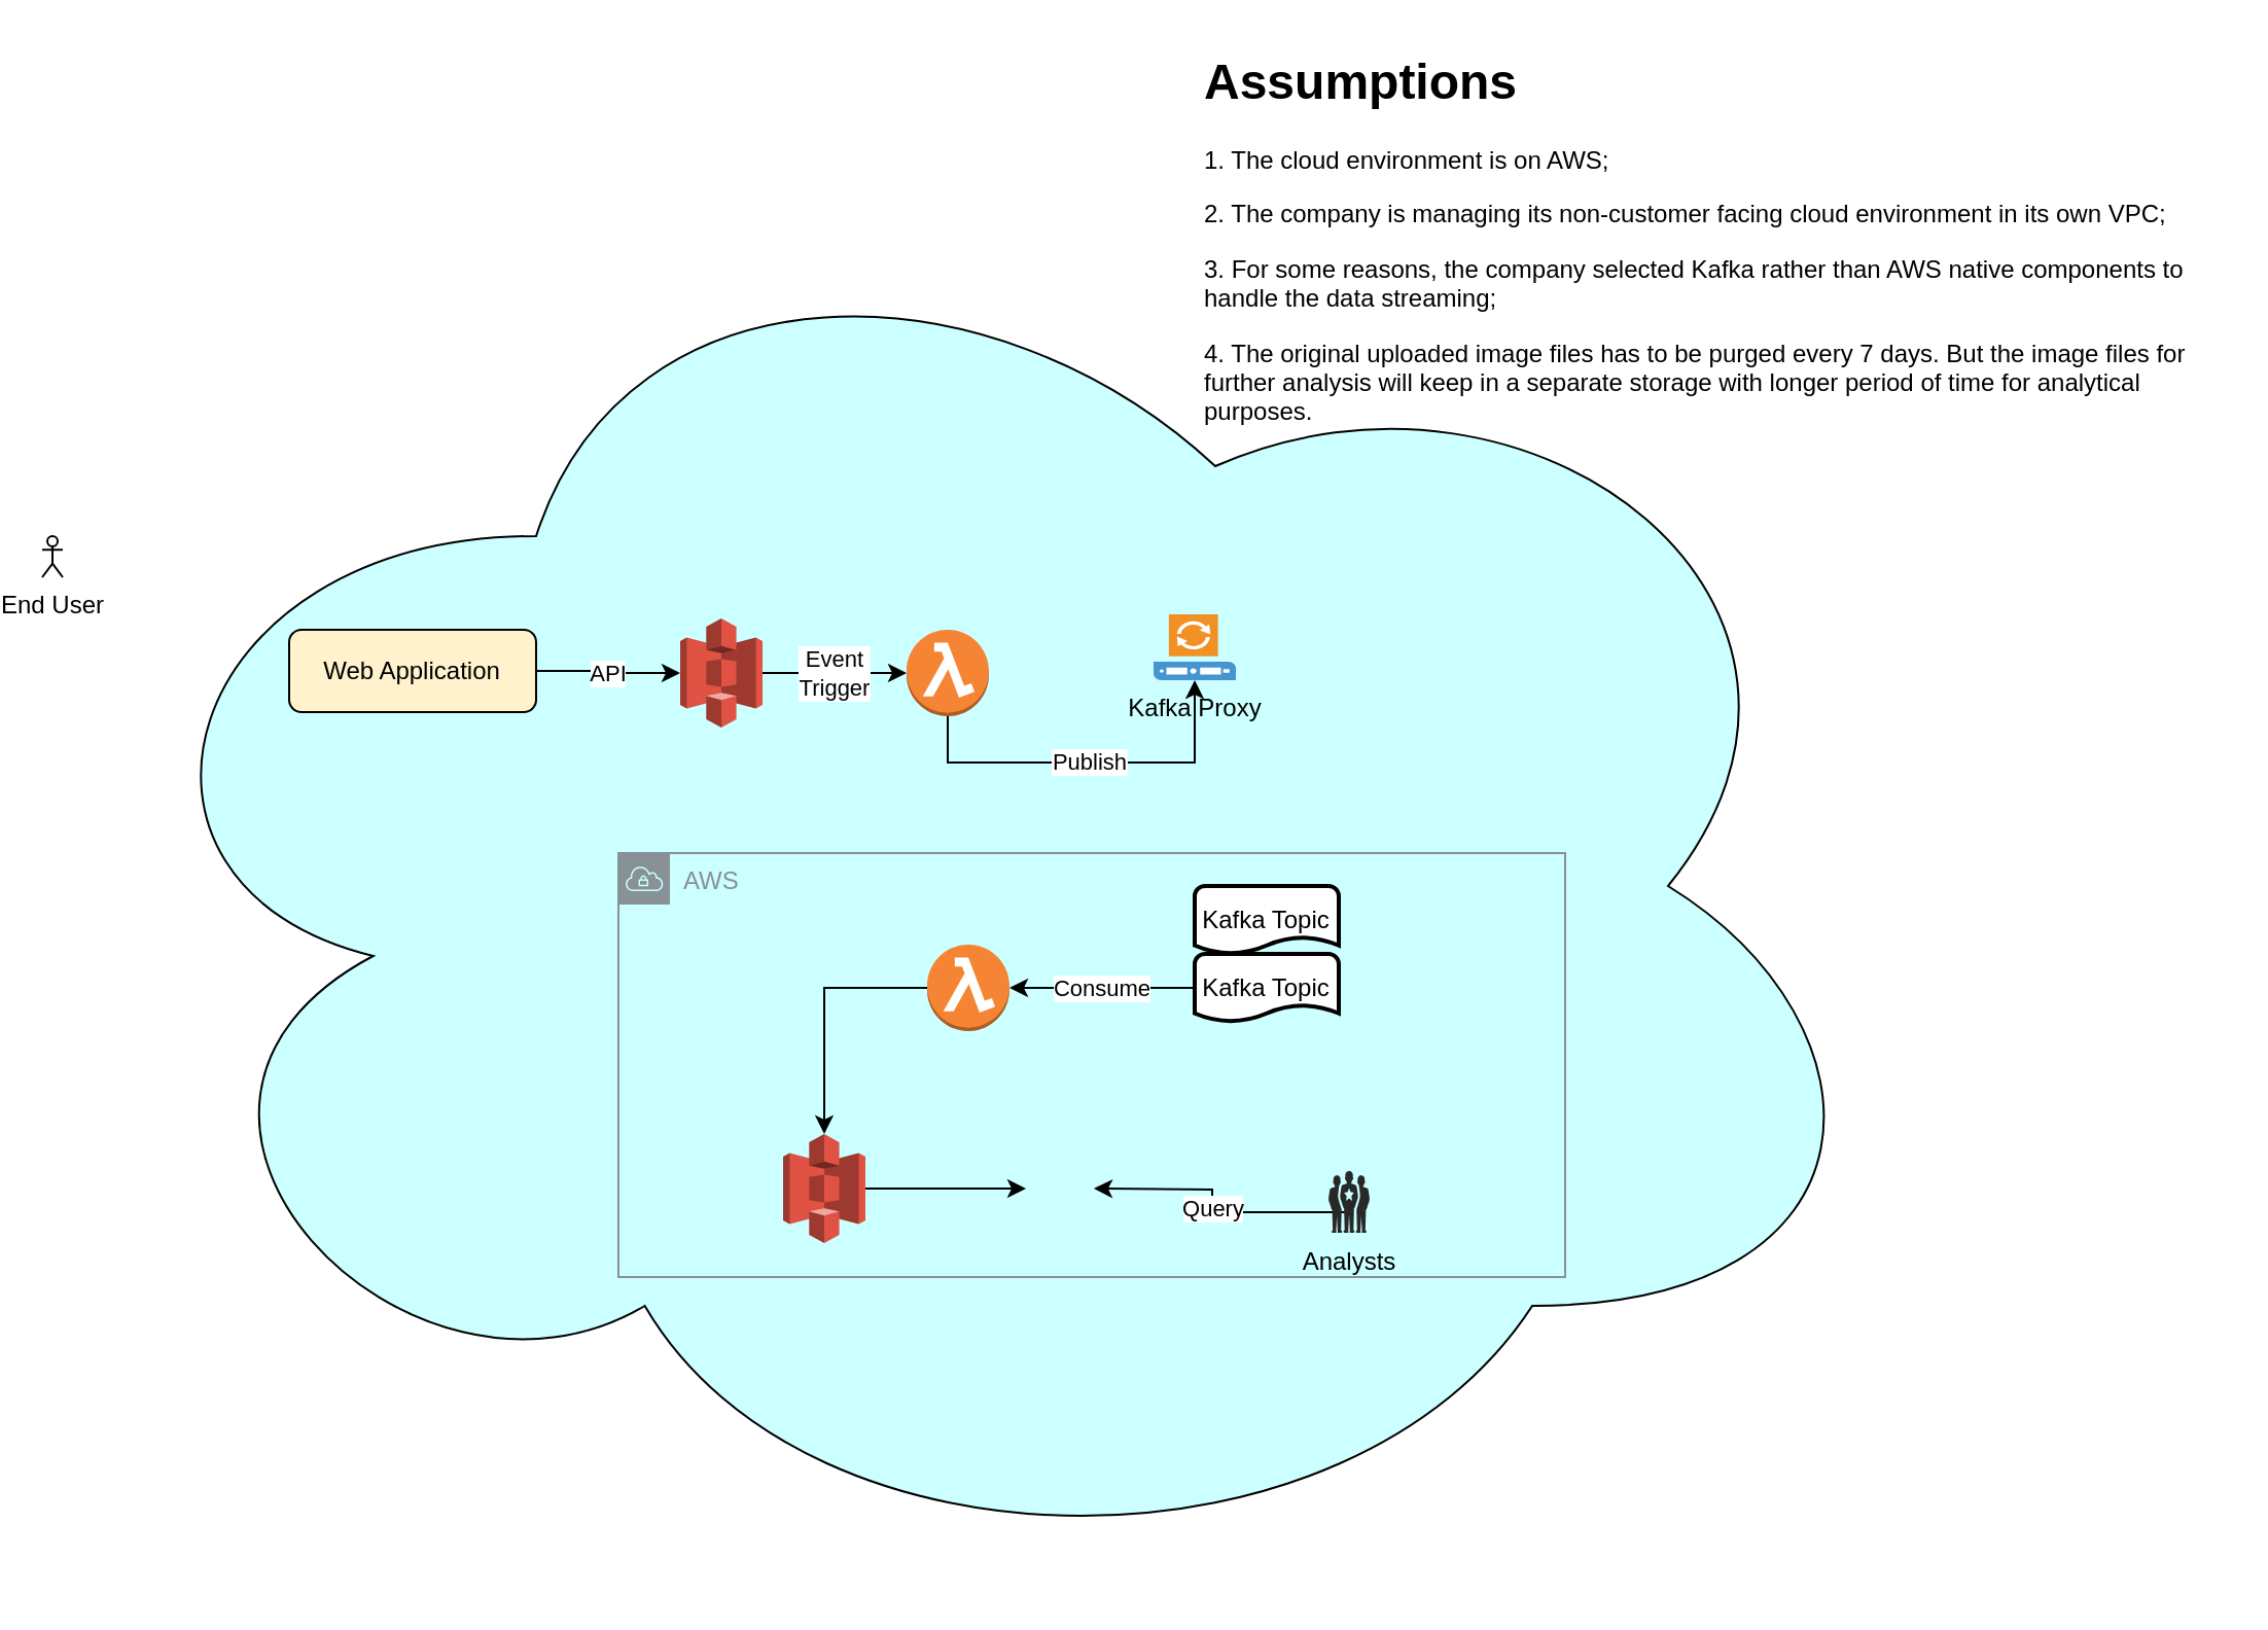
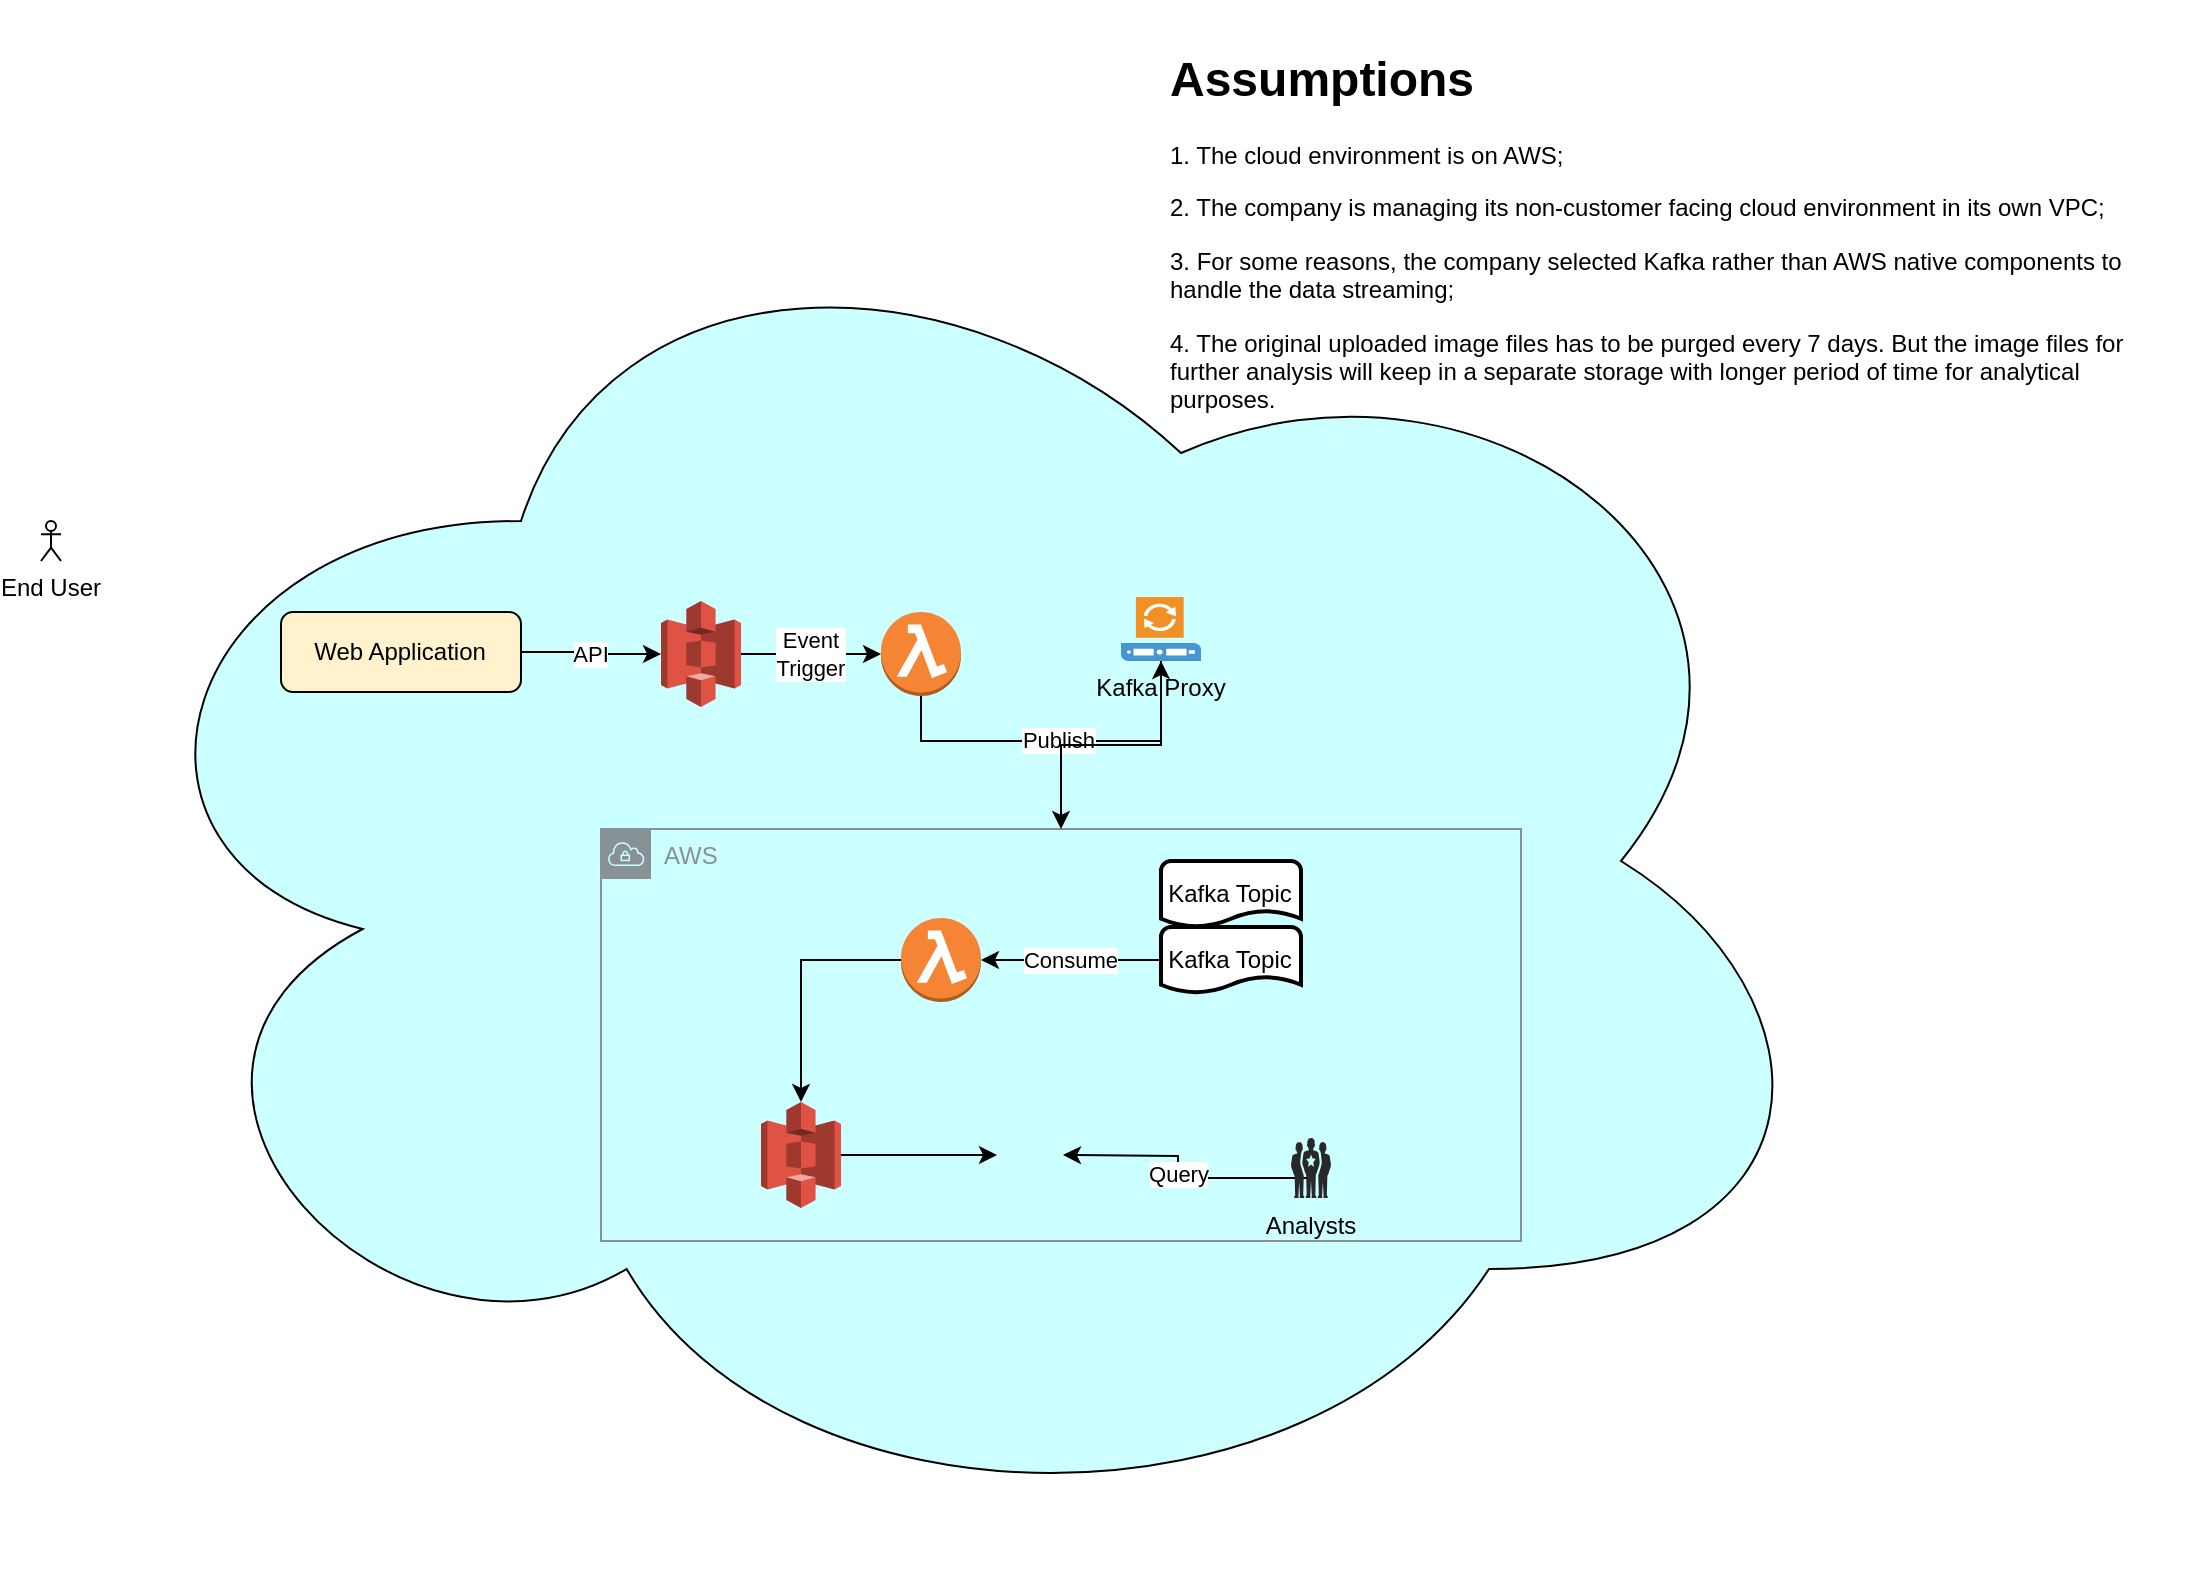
  <mxCell id="0" />
  <mxCell id="1" parent="0" />
  <mxCell id="2" value="" style="ellipse;shape=cloud;whiteSpace=wrap;html=1;fillColor=#CCFFFF;" parent="1" vertex="1"><mxGeometry x="40" y="90" width="880" height="680" as="geometry" /></mxCell>
  <mxCell id="3" value="AWS" style="sketch=0;outlineConnect=0;gradientColor=none;html=1;whiteSpace=wrap;fontSize=12;fontStyle=0;shape=mxgraph.aws4.group;grIcon=mxgraph.aws4.group_vpc;strokeColor=#879196;fillColor=none;verticalAlign=top;align=left;spacingLeft=30;fontColor=#879196;dashed=0;" parent="1" vertex="1"><mxGeometry x="300" y="414" width="460" height="206" as="geometry" /></mxCell>
  <mxCell id="4" value="API" style="edgeStyle=orthogonalEdgeStyle;rounded=0;orthogonalLoop=1;jettySize=auto;html=1;" parent="1" source="5" target="9" edge="1"><mxGeometry relative="1" as="geometry" /></mxCell>
  <mxCell id="5" value="Web Application" style="rounded=1;whiteSpace=wrap;html=1;fontSize=12;glass=0;strokeWidth=1;shadow=0;fillColor=#fff2cc;" parent="1" vertex="1"><mxGeometry x="140" y="305.5" width="120" height="40" as="geometry" /></mxCell>
  <mxCell id="6" value="End User" style="shape=umlActor;verticalLabelPosition=bottom;verticalAlign=top;html=1;outlineConnect=0;" parent="1" vertex="1"><mxGeometry x="20" y="260" width="10" height="20" as="geometry" /></mxCell>
  <mxCell id="7" value="&lt;h1&gt;Assumptions&lt;/h1&gt;&lt;p&gt;1. The cloud environment is on AWS;&lt;/p&gt;&lt;p&gt;2. The company is managing its non-customer facing cloud environment in its own VPC;&lt;/p&gt;&lt;p&gt;3. For some reasons, the company selected Kafka rather than AWS native components to handle the data streaming;&lt;/p&gt;&lt;p&gt;4. The original uploaded image files has to be purged every 7 days. But the image files for further analysis will keep in a separate storage with longer period of time for analytical purposes.&lt;/p&gt;" style="text;html=1;strokeColor=none;fillColor=none;spacing=5;spacingTop=-20;whiteSpace=wrap;overflow=hidden;rounded=0;" parent="1" vertex="1"><mxGeometry x="580" y="20" width="500" height="230" as="geometry" /></mxCell>
  <mxCell id="8" value="Event&lt;br&gt;Trigger" style="edgeStyle=orthogonalEdgeStyle;rounded=0;orthogonalLoop=1;jettySize=auto;html=1;" parent="1" source="9" target="11" edge="1"><mxGeometry relative="1" as="geometry" /></mxCell>
  <mxCell id="9" value="" style="outlineConnect=0;dashed=0;verticalLabelPosition=bottom;verticalAlign=top;align=center;html=1;shape=mxgraph.aws3.s3;fillColor=#E05243;gradientColor=none;" parent="1" vertex="1"><mxGeometry x="330" y="300" width="40" height="53" as="geometry" /></mxCell>
  <mxCell id="10" value="Publish" style="edgeStyle=orthogonalEdgeStyle;rounded=0;orthogonalLoop=1;jettySize=auto;html=1;" parent="1" source="11" target="20" edge="1"><mxGeometry relative="1" as="geometry"><Array as="points"><mxPoint x="460" y="370" /></Array></mxGeometry></mxCell>
  <mxCell id="11" value="" style="outlineConnect=0;dashed=0;verticalLabelPosition=bottom;verticalAlign=top;align=center;html=1;shape=mxgraph.aws3.lambda_function;fillColor=#F58534;gradientColor=none;" parent="1" vertex="1"><mxGeometry x="440" y="305.5" width="40" height="42" as="geometry" /></mxCell>
  <mxCell id="12" value="Kafka Topic" style="strokeWidth=2;html=1;shape=mxgraph.flowchart.document2;whiteSpace=wrap;size=0.25;" parent="1" vertex="1"><mxGeometry x="580" y="430" width="70" height="33" as="geometry" /></mxCell>
  <mxCell id="13" style="edgeStyle=orthogonalEdgeStyle;rounded=0;orthogonalLoop=1;jettySize=auto;html=1;entryX=0.5;entryY=0;entryDx=0;entryDy=0;entryPerimeter=0;exitX=0;exitY=0.5;exitDx=0;exitDy=0;exitPerimeter=0;" parent="1" source="14" target="18" edge="1"><mxGeometry relative="1" as="geometry"><Array as="points"><mxPoint x="400" y="480" /></Array></mxGeometry></mxCell>
  <mxCell id="14" value="" style="outlineConnect=0;dashed=0;verticalLabelPosition=bottom;verticalAlign=top;align=center;html=1;shape=mxgraph.aws3.lambda_function;fillColor=#F58534;gradientColor=none;" parent="1" vertex="1"><mxGeometry x="450" y="458.5" width="40" height="42" as="geometry" /></mxCell>
  <mxCell id="15" value="Consume" style="edgeStyle=orthogonalEdgeStyle;rounded=0;orthogonalLoop=1;jettySize=auto;html=1;entryX=1;entryY=0.5;entryDx=0;entryDy=0;entryPerimeter=0;exitX=0;exitY=0.5;exitDx=0;exitDy=0;exitPerimeter=0;" parent="1" source="16" target="14" edge="1"><mxGeometry relative="1" as="geometry"><Array as="points"><mxPoint x="490" y="480" /></Array></mxGeometry></mxCell>
  <mxCell id="16" value="Kafka Topic" style="strokeWidth=2;html=1;shape=mxgraph.flowchart.document2;whiteSpace=wrap;size=0.25;" parent="1" vertex="1"><mxGeometry x="580" y="463" width="70" height="33" as="geometry" /></mxCell>
  <mxCell id="17" style="edgeStyle=orthogonalEdgeStyle;rounded=0;orthogonalLoop=1;jettySize=auto;html=1;entryX=0;entryY=0.5;entryDx=0;entryDy=0;entryPerimeter=0;" parent="1" source="18" edge="1"><mxGeometry relative="1" as="geometry"><mxPoint x="498" y="577" as="targetPoint" /></mxGeometry></mxCell>
  <mxCell id="18" value="" style="outlineConnect=0;dashed=0;verticalLabelPosition=bottom;verticalAlign=top;align=center;html=1;shape=mxgraph.aws3.s3;fillColor=#E05243;gradientColor=none;" parent="1" vertex="1"><mxGeometry x="380" y="550.5" width="40" height="53" as="geometry" /></mxCell>
+ <mxCell id="19" style="edgeStyle=orthogonalEdgeStyle;rounded=0;orthogonalLoop=1;jettySize=auto;html=1;" parent="1" source="20" target="3" edge="1"><mxGeometry relative="1" as="geometry" /></mxCell>
  <mxCell id="20" value="Kafka Proxy" style="shadow=0;dashed=0;html=1;strokeColor=none;fillColor=#4495D1;labelPosition=center;verticalLabelPosition=bottom;verticalAlign=top;align=center;outlineConnect=0;shape=mxgraph.veeam.proxy_server;" parent="1" vertex="1"><mxGeometry x="560" y="298" width="40" height="32" as="geometry" /></mxCell>
  <mxCell id="21" value="Query" style="edgeStyle=orthogonalEdgeStyle;rounded=0;orthogonalLoop=1;jettySize=auto;html=1;exitX=0.5;exitY=0.667;exitDx=0;exitDy=0;exitPerimeter=0;" parent="1" source="22" edge="1"><mxGeometry relative="1" as="geometry"><mxPoint x="531" y="577" as="targetPoint" /></mxGeometry></mxCell>
  <mxCell id="22" value="Analysts" style="verticalLabelPosition=bottom;sketch=0;html=1;fillColor=#282828;strokeColor=none;verticalAlign=top;pointerEvents=1;align=center;shape=mxgraph.cisco_safe.people_places_things_icons.icon1;" parent="1" vertex="1"><mxGeometry x="645" y="568.5" width="20" height="30" as="geometry" /></mxCell>
  <mxCell id="23" value="" style="shape=image;imageAspect=0;aspect=fixed;verticalLabelPosition=bottom;verticalAlign=top;image=https://coralogix.com/wp-content/uploads/2021/03/Athena_Large-Icon.png;" vertex="1" parent="1"><mxGeometry x="496" y="558.75" width="36.5" height="36.5" as="geometry" /></mxCell>
